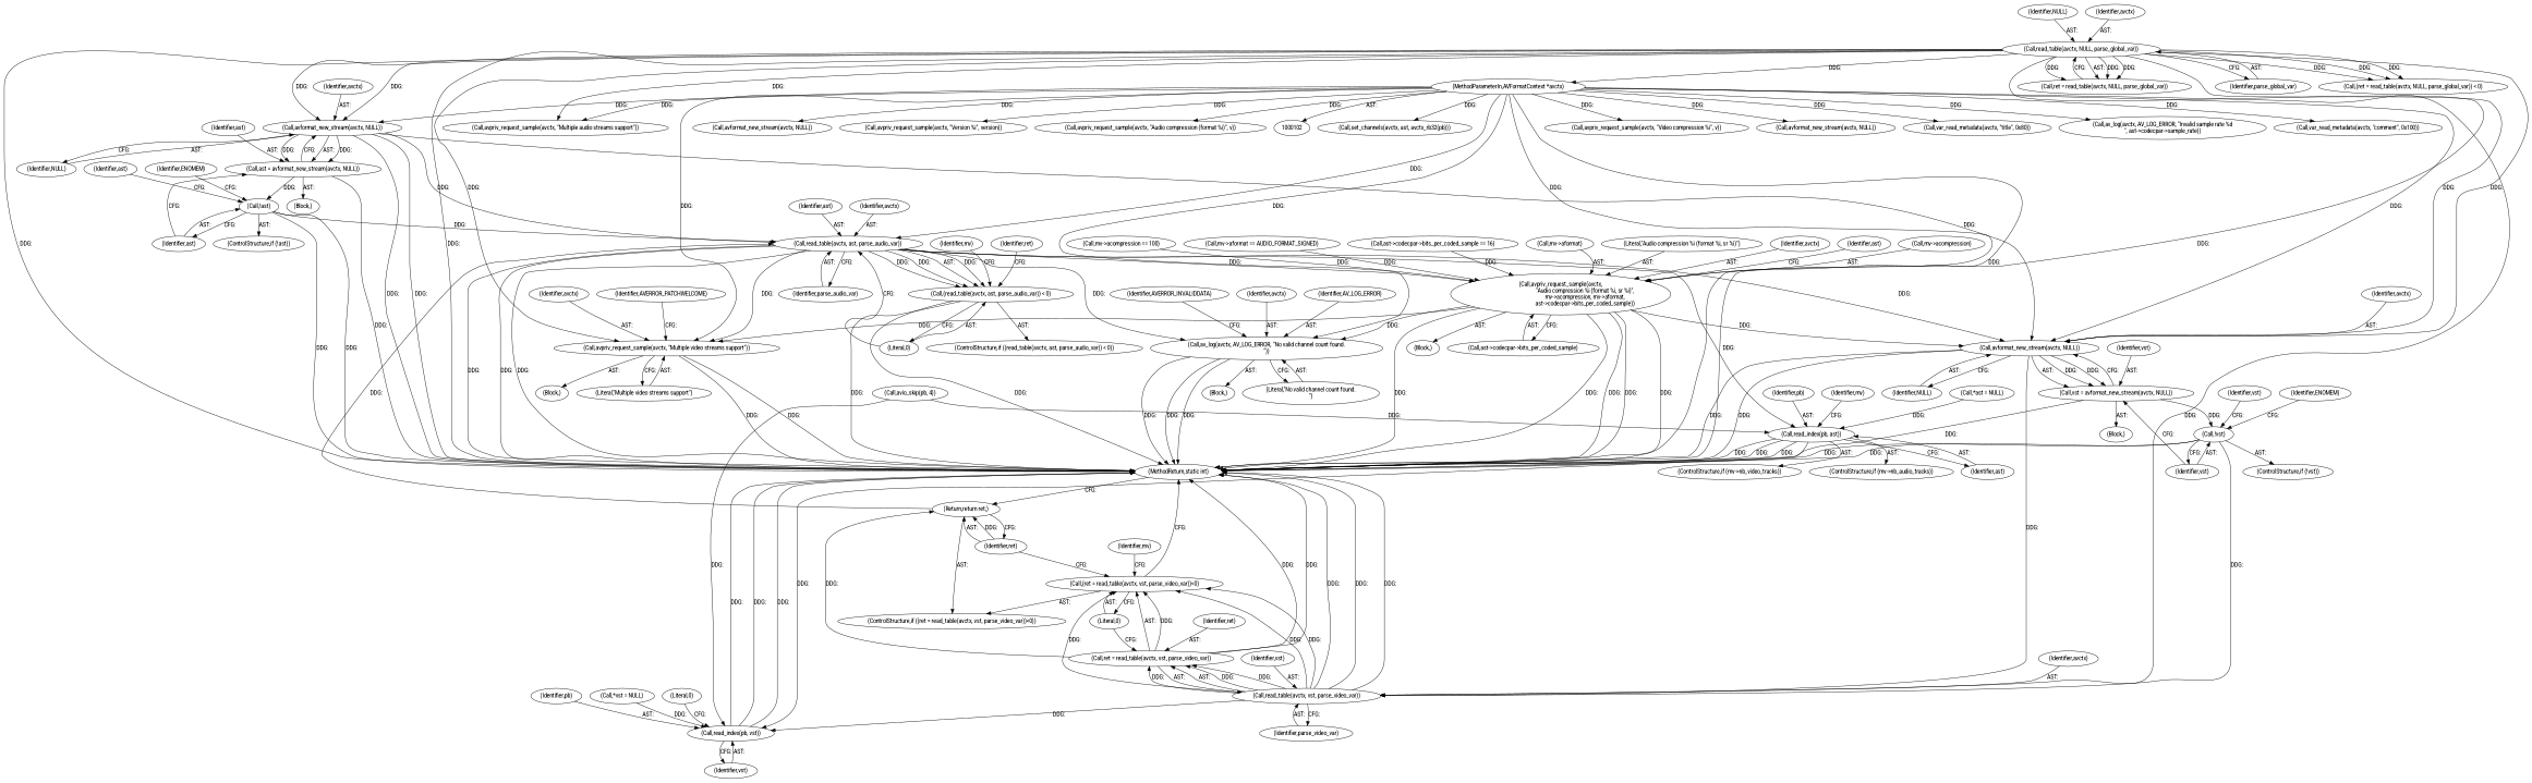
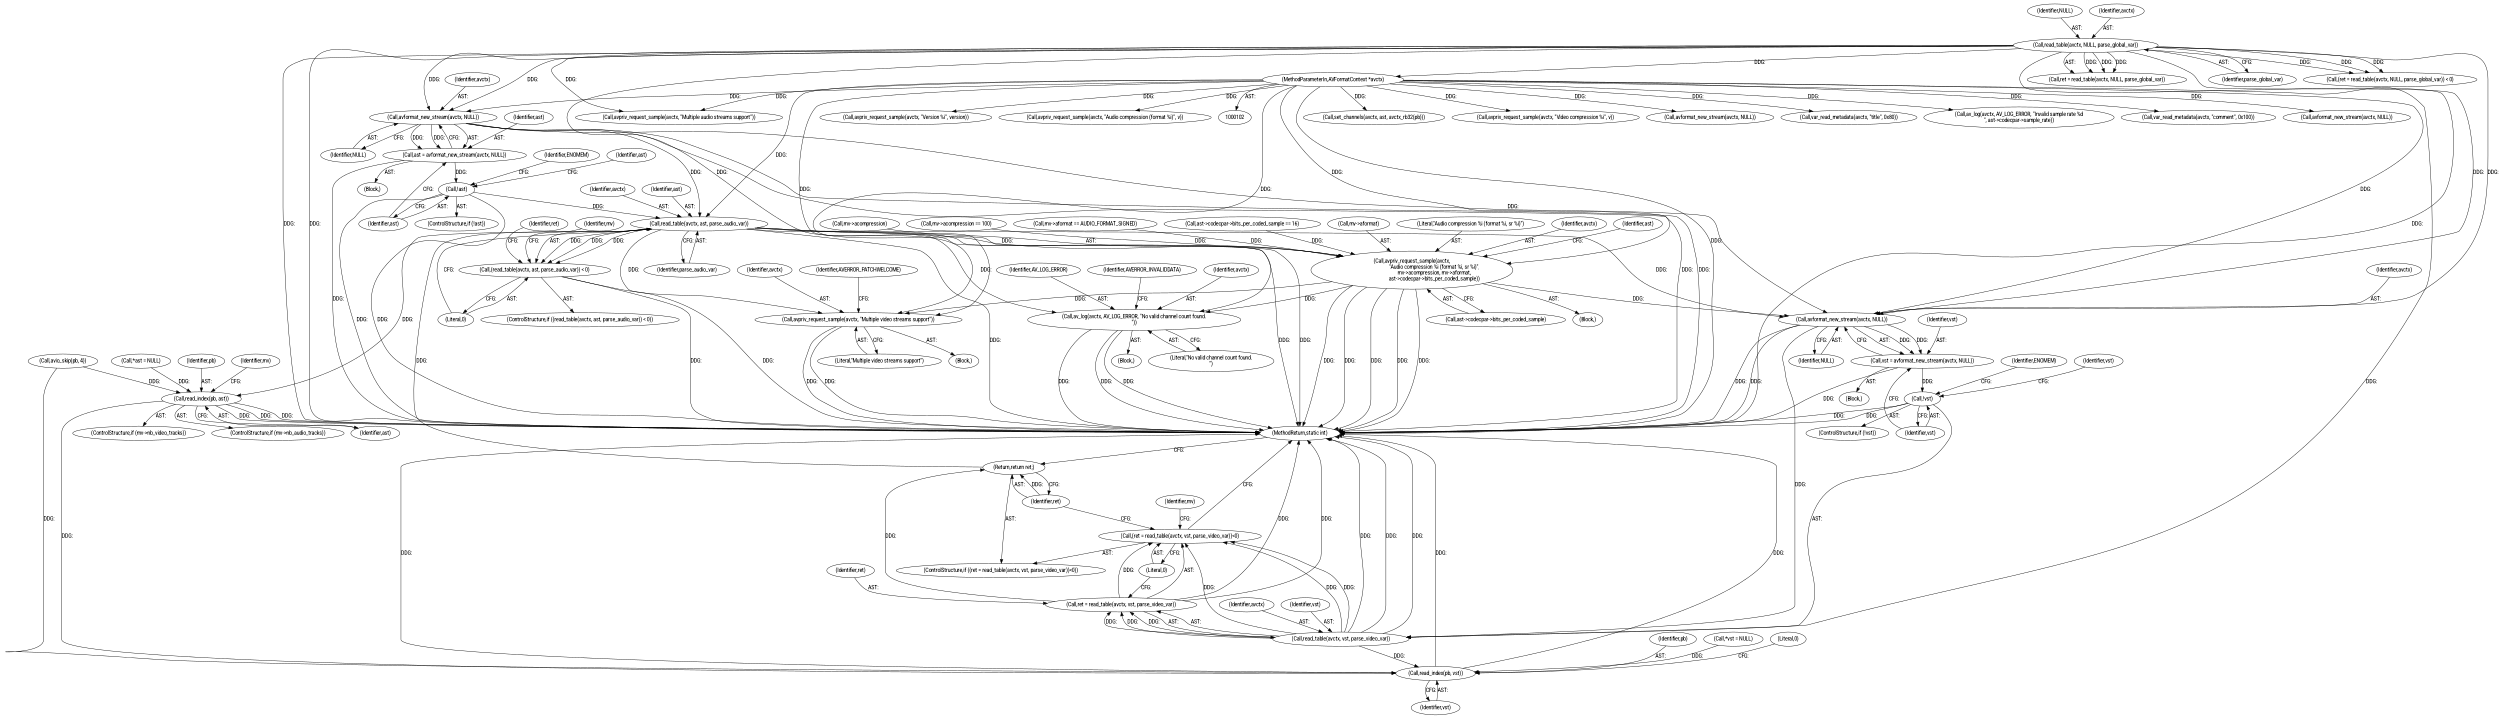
  digraph {
    fontname="Roboto Condensed"
    node [fontname="Roboto Condensed"]
    edge [fontname="Roboto Condensed"]
    n1 [label="(Call,read_table(avctx, ast, parse_audio_var))"]
    n2 [label="(Call,(read_table(avctx, ast, parse_audio_var)) < 0)"]
    n3 [label="(Call,avpriv_request_sample(avctx,\n                                      \"Audio compression %i (format %i, sr %i)\",\n                                      mv->acompression, mv->aformat,\n                                      ast->codecpar->bits_per_coded_sample))"]
    n4 [label="(Call,av_log(avctx, AV_LOG_ERROR, \"No valid channel count found.\n\"))"]
    n5 [label="(Call,avpriv_request_sample(avctx, \"Multiple video streams support\"))"]
    n6 [label="(Call,avformat_new_stream(avctx, NULL))"]
    n7 [label="(Call,read_index(pb, ast))"]
    n8 [label="(Identifier,parse_audio_var)"]
    n9 [label="(MethodReturn,static int)"]
    n10 [label="(ControlStructure,if ((read_table(avctx, ast, parse_audio_var)) < 0))"]
    n11 [label="(Literal,0)"]
    n12 [label="(Call,ast->codecpar->bits_per_coded_sample)"]
    n13 [label="(Block,)"]
    n14 [label="(Block,)"]
    n15 [label="(Literal,\"No valid channel count found.\n\")"]
    n16 [label="(Literal,\"Multiple video streams support\")"]
    n17 [label="(Block,)"]
    n18 [label="(Call,read_table(avctx, vst, parse_video_var))"]
    n19 [label="(Call,vst = avformat_new_stream(avctx, NULL))"]
    n20 [label="(Identifier,NULL)"]
    n21 [label="(Call,read_index(pb, vst))"]
    n22 [label="(ControlStructure,if (mv->nb_video_tracks))"]
    n23 [label="(ControlStructure,if (mv->nb_audio_tracks))"]
    n24 [label="(Identifier,ast)"]
    n25 [label="(Return,return ret;)"]
    n26 [label="(Call,avformat_new_stream(avctx, NULL))"]
    n27 [label="(Call,ast = avformat_new_stream(avctx, NULL))"]
    n28 [label="(Identifier,NULL)"]
    n29 [label="(Call,!ast)"]
    n30 [label="(Block,)"]
    n31 [label="(Call,read_table(avctx, NULL, parse_global_var))"]
    n32 [label="(Call,ret = read_table(avctx, NULL, parse_global_var))"]
    n33 [label="(Call,avpriv_request_sample(avctx, \"Multiple audio streams support\"))"]
    n34 [label="(Identifier,parse_global_var)"]
    n35 [label="(Call,(ret = read_table(avctx, NULL, parse_global_var)) < 0)"]
    n36 [label="(MethodParameterIn,AVFormatContext *avctx)"]
    n37 [label="(Call,set_channels(avctx, ast, avctx_rb32(pb)))"]
    n38 [label="(Call,avpriv_request_sample(avctx, \"Video compression %i\", v))"]
    n39 [label="(Call,avformat_new_stream(avctx, NULL))"]
    n40 [label="(Call,var_read_metadata(avctx, \"title\", 0x80))"]
    n41 [label="(Call,av_log(avctx, AV_LOG_ERROR, \"Invalid sample rate %d\n\", ast->codecpar->sample_rate))"]
    n42 [label="(Call,var_read_metadata(avctx, \"comment\", 0x100))"]
    n43 [label="(Call,avformat_new_stream(avctx, NULL))"]
    n44 [label="(Call,avpriv_request_sample(avctx, \"Version %i\", version))"]
    n45 [label="(Call,avpriv_request_sample(avctx, \"Audio compression (format %i)\", v))"]
    1000102
    n47 [label="(Call,(ret = read_table(avctx, vst, parse_video_var))<0)"]
    n48 [label="(Call,ret = read_table(avctx, vst, parse_video_var))"]
-   n49 [label="(Identifier,parse_video_var)"]
    n50 [label="(Identifier,ast)"]
    n51 [label="(ControlStructure,if (!ast))"]
    n52 [label="(Call,!vst)"]
    n53 [label="(Block,)"]
    n54 [label="(ControlStructure,if (!vst))"]
    n55 [label="(Identifier,vst)"]
    n56 [label="(Literal,0)"]
    n57 [label="(ControlStructure,if ((ret = read_table(avctx, vst, parse_video_var))<0))"]
    n58 [label="(Identifier,vst)"]
    n59 [label="(Identifier,ret)"]
    n60 [label="(Identifier,ret)"]
    n61 [label="(Call,mv->acompression)"]
    n62 [label="(Call,mv->acompression == 100)"]
    n63 [label="(Identifier,avctx)"]
    n64 [label="(Identifier,ENOMEM)"]
    n65 [label="(Identifier,vst)"]
    n66 [label="(Identifier,ast)"]
    n67 [label="(Identifier,AV_LOG_ERROR)"]
    n68 [label="(Identifier,vst)"]
    n69 [label="(Identifier,NULL)"]
    n70 [label="(Call,*ast = NULL)"]
    n71 [label="(Call,mv->aformat == AUDIO_FORMAT_SIGNED)"]
    n72 [label="(Call,ast->codecpar->bits_per_coded_sample == 16)"]
    n73 [label="(Identifier,pb)"]
    n74 [label="(Call,mv->aformat)"]
    n75 [label="(Identifier,ret)"]
    n76 [label="(Literal,\"Audio compression %i (format %i, sr %i)\")"]
    n77 [label="(Call,avio_skip(pb, 4))"]
    n78 [label="(Call,*vst = NULL)"]
    n79 [label="(Identifier,AVERROR_INVALIDDATA)"]
    n80 [label="(Identifier,ast)"]
    n81 [label="(Literal,0)"]
    n82 [label="(Identifier,avctx)"]
    n83 [label="(Identifier,avctx)"]
    n84 [label="(Identifier,AVERROR_PATCHWELCOME)"]
    n85 [label="(Identifier,avctx)"]
    n86 [label="(Identifier,ast)"]
    n87 [label="(Identifier,avctx)"]
    n88 [label="(Identifier,ENOMEM)"]
    n89 [label="(Identifier,pb)"]
    n90 [label="(Identifier,avctx)"]
    n91 [label="(Identifier,avctx)"]
    n92 [label="(Identifier,avctx)"]
    n93 [label="(Identifier,mv)"]
    n94 [label="(Identifier,mv)"]
    n95 [label="(Identifier,ast)"]
    n96 [label="(Identifier,vst)"]
    n97 [label="(Identifier,mv)"]
    n1 -> n2 [label="AST: "]
    n1 -> n2 [label="DDG: "]
    n1 -> n2 [label="DDG: "]
    n1 -> n2 [label="DDG: "]
    n1 -> n3 [label="DDG: "]
    n1 -> n4 [label="DDG: "]
    n1 -> n5 [label="DDG: "]
    n1 -> n6 [label="DDG: "]
    n1 -> n7 [label="DDG: "]
    n1 -> n8 [label="CFG: "]
    n1 -> n9 [label="DDG: "]
    n1 -> n9 [label="DDG: "]
    n1 -> n9 [label="DDG: "]
    n2 -> n9 [label="DDG: "]
    n2 -> n9 [label="DDG: "]
    n2 -> n10 [label="AST: "]
    n2 -> n11 [label="CFG: "]
    n3 -> n4 [label="DDG: "]
    n3 -> n5 [label="DDG: "]
    n3 -> n6 [label="DDG: "]
    n3 -> n9 [label="DDG: "]
    n3 -> n9 [label="DDG: "]
    n3 -> n9 [label="DDG: "]
    n3 -> n9 [label="DDG: "]
    n3 -> n9 [label="DDG: "]
    n3 -> n12 [label="CFG: "]
    n3 -> n13 [label="AST: "]
    n4 -> n9 [label="DDG: "]
    n4 -> n9 [label="DDG: "]
    n4 -> n9 [label="DDG: "]
    n4 -> n14 [label="AST: "]
    n4 -> n15 [label="CFG: "]
    n5 -> n9 [label="DDG: "]
    n5 -> n9 [label="DDG: "]
    n5 -> n16 [label="CFG: "]
    n5 -> n17 [label="AST: "]
    n6 -> n9 [label="DDG: "]
    n6 -> n9 [label="DDG: "]
    n6 -> n18 [label="DDG: "]
    n6 -> n19 [label="AST: "]
    n6 -> n19 [label="DDG: "]
    n6 -> n19 [label="DDG: "]
    n6 -> n20 [label="CFG: "]
    n7 -> n9 [label="DDG: "]
    n7 -> n9 [label="DDG: "]
    n7 -> n9 [label="DDG: "]
    n7 -> n21 [label="DDG: "]
    n7 -> n22 [label="AST: "]
    n7 -> n23 [label="AST: "]
    n7 -> n24 [label="CFG: "]
    n8 -> n1 [label="AST: "]
    n9 -> n25 [label="CFG: "]
    n11 -> n1 [label="CFG: "]
    n11 -> n2 [label="AST: "]
    n12 -> n3 [label="AST: "]
    n15 -> n4 [label="AST: "]
    n16 -> n5 [label="AST: "]
    n18 -> n9 [label="DDG: "]
    n18 -> n9 [label="DDG: "]
    n18 -> n9 [label="DDG: "]
    n18 -> n21 [label="DDG: "]
    n18 -> n47 [label="DDG: "]
    n18 -> n47 [label="DDG: "]
    n18 -> n47 [label="DDG: "]
    n18 -> n48 [label="AST: "]
    n18 -> n48 [label="DDG: "]
    n18 -> n48 [label="DDG: "]
    n18 -> n48 [label="DDG: "]
-   n18 -> n49 [label="CFG: "]
    n19 -> n6 [label="CFG: "]
    n19 -> n9 [label="DDG: "]
    n19 -> n52 [label="DDG: "]
    n19 -> n53 [label="AST: "]
    n20 -> n6 [label="AST: "]
    n21 -> n9 [label="DDG: "]
    n21 -> n9 [label="DDG: "]
    n21 -> n9 [label="DDG: "]
    n21 -> n58 [label="CFG: "]
    n24 -> n7 [label="AST: "]
    n25 -> n1 [label="DDG: "]
    n25 -> n57 [label="AST: "]
    n25 -> n59 [label="CFG: "]
    n26 -> n1 [label="DDG: "]
    n26 -> n6 [label="DDG: "]
    n26 -> n9 [label="DDG: "]
    n26 -> n9 [label="DDG: "]
    n26 -> n27 [label="AST: "]
    n26 -> n27 [label="DDG: "]
    n26 -> n27 [label="DDG: "]
    n26 -> n28 [label="CFG: "]
    n27 -> n9 [label="DDG: "]
    n27 -> n26 [label="CFG: "]
    n27 -> n29 [label="DDG: "]
    n27 -> n30 [label="AST: "]
    n28 -> n26 [label="AST: "]
    n29 -> n1 [label="DDG: "]
    n29 -> n9 [label="DDG: "]
    n29 -> n9 [label="DDG: "]
    n29 -> n50 [label="CFG: "]
    n29 -> n51 [label="AST: "]
    n31 -> n5 [label="DDG: "]
    n31 -> n6 [label="DDG: "]
    n31 -> n6 [label="DDG: "]
    n31 -> n9 [label="DDG: "]
    n31 -> n9 [label="DDG: "]
    n31 -> n9 [label="DDG: "]
    n31 -> n26 [label="DDG: "]
    n31 -> n26 [label="DDG: "]
    n31 -> n32 [label="AST: "]
    n31 -> n32 [label="DDG: "]
    n31 -> n32 [label="DDG: "]
    n31 -> n32 [label="DDG: "]
    n31 -> n33 [label="DDG: "]
    n31 -> n34 [label="CFG: "]
    n31 -> n35 [label="DDG: "]
    n31 -> n35 [label="DDG: "]
    n31 -> n35 [label="DDG: "]
    n31 -> n36 [label="DDG: "]
-   n32 -> n31 [label="CFG: "]
    n34 -> n31 [label="AST: "]
    n36 -> n1 [label="DDG: "]
    n36 -> n3 [label="DDG: "]
    n36 -> n4 [label="DDG: "]
    n36 -> n5 [label="DDG: "]
    n36 -> n6 [label="DDG: "]
    n36 -> n9 [label="DDG: "]
    n36 -> n18 [label="DDG: "]
    n36 -> n26 [label="DDG: "]
    n36 -> n33 [label="DDG: "]
    n36 -> n37 [label="DDG: "]
    n36 -> n38 [label="DDG: "]
    n36 -> n39 [label="DDG: "]
    n36 -> n40 [label="DDG: "]
    n36 -> n41 [label="DDG: "]
    n36 -> n42 [label="DDG: "]
    n36 -> n43 [label="DDG: "]
    n36 -> n44 [label="DDG: "]
    n36 -> n45 [label="DDG: "]
    n36 -> 1000102 [label="AST: "]
    n47 -> n9 [label="CFG: "]
    n47 -> n56 [label="CFG: "]
    n47 -> n57 [label="AST: "]
    n48 -> n9 [label="DDG: "]
    n48 -> n9 [label="DDG: "]
    n48 -> n18 [label="AST: "]
    n48 -> n25 [label="DDG: "]
    n48 -> n47 [label="AST: "]
    n48 -> n47 [label="DDG: "]
-   n49 -> n18 [label="AST: "]
    n50 -> n27 [label="CFG: "]
    n50 -> n29 [label="AST: "]
    n52 -> n9 [label="DDG: "]
    n52 -> n9 [label="DDG: "]
-   n52 -> n18 [label="DDG: "]
+   n52 -> n18 [label="AST: "]
    n52 -> n54 [label="AST: "]
    n52 -> n55 [label="CFG: "]
    n55 -> n19 [label="CFG: "]
    n55 -> n52 [label="AST: "]
    n56 -> n47 [label="AST: "]
    n56 -> n48 [label="CFG: "]
    n58 -> n21 [label="AST: "]
    n59 -> n25 [label="AST: "]
    n59 -> n25 [label="DDG: "]
    n59 -> n47 [label="CFG: "]
    n60 -> n2 [label="CFG: "]
    n61 -> n3 [label="AST: "]
    n62 -> n3 [label="DDG: "]
    n63 -> n5 [label="AST: "]
    n64 -> n52 [label="CFG: "]
    n65 -> n52 [label="CFG: "]
    n66 -> n29 [label="CFG: "]
    n67 -> n4 [label="AST: "]
    n68 -> n19 [label="AST: "]
    n69 -> n31 [label="AST: "]
    n70 -> n7 [label="DDG: "]
    n71 -> n3 [label="DDG: "]
    n72 -> n3 [label="DDG: "]
    n73 -> n21 [label="AST: "]
    n74 -> n3 [label="AST: "]
    n75 -> n48 [label="AST: "]
    n76 -> n3 [label="AST: "]
    n77 -> n7 [label="DDG: "]
    n77 -> n21 [label="DDG: "]
    n78 -> n21 [label="DDG: "]
    n79 -> n4 [label="CFG: "]
    n80 -> n1 [label="AST: "]
    n81 -> n21 [label="CFG: "]
    n82 -> n3 [label="AST: "]
    n83 -> n18 [label="AST: "]
    n84 -> n5 [label="CFG: "]
    n85 -> n6 [label="AST: "]
    n86 -> n27 [label="AST: "]
    n87 -> n31 [label="AST: "]
    n88 -> n29 [label="CFG: "]
    n89 -> n7 [label="AST: "]
    n90 -> n1 [label="AST: "]
    n91 -> n4 [label="AST: "]
    n92 -> n26 [label="AST: "]
    n93 -> n2 [label="CFG: "]
    n94 -> n47 [label="CFG: "]
    n95 -> n3 [label="CFG: "]
    n96 -> n18 [label="AST: "]
    n97 -> n7 [label="CFG: "]
  }
